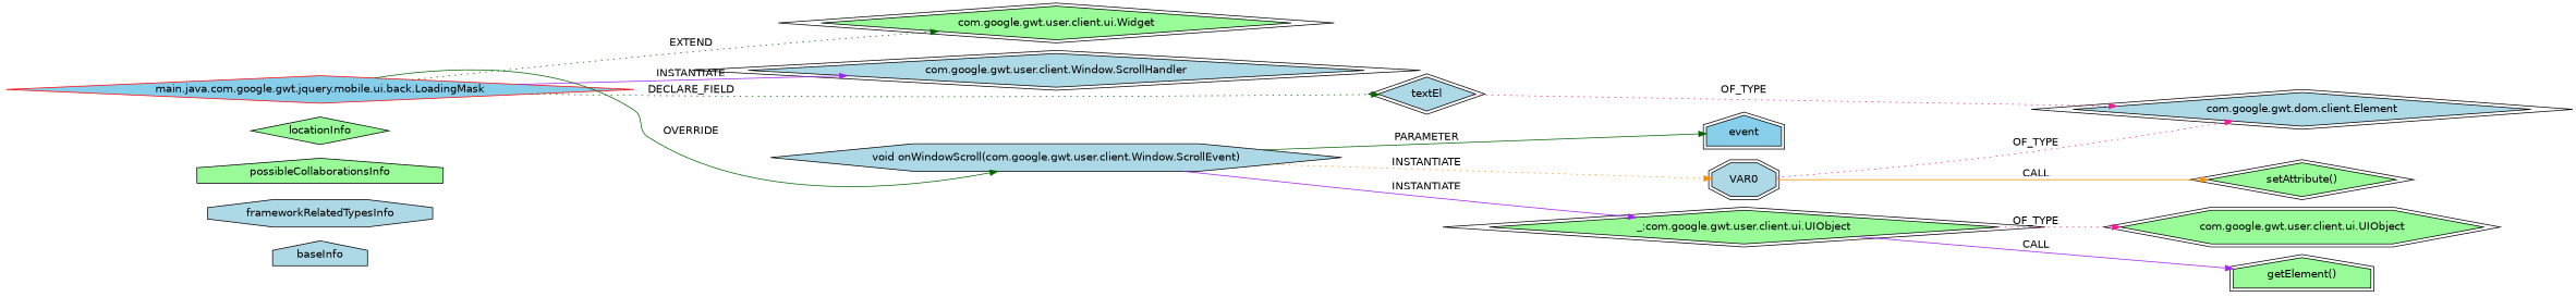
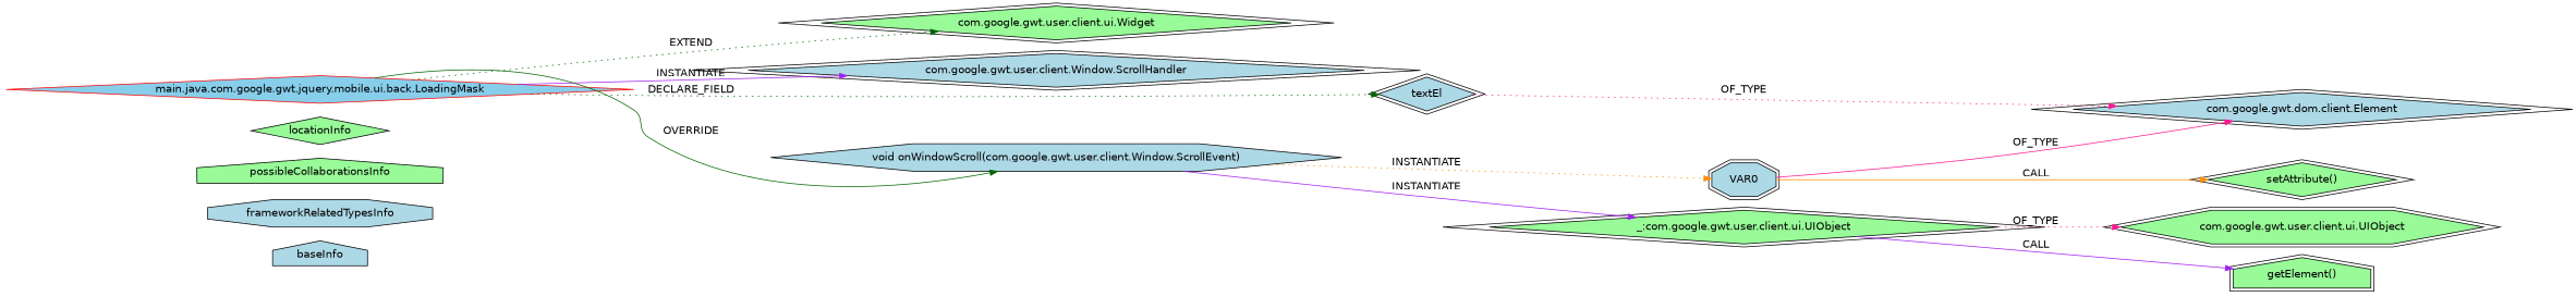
  digraph {
    fontname="DejaVu Sans"
    rankdir=LR
    node [fillcolor=lightblue fontname="DejaVu Sans" shape=diamond style=filled isFrameworkType=true peripheries=2]
    edge [color=darkgreen fontname="DejaVu Sans" style=dotted]
    baseInfo [category=extension_graph graphId=3193 isAnonymous=false possibleRelation=false shape=house isFrameworkType="" peripheries=""]
    frameworkRelatedTypesInfo [0="com.google.gwt.user.client.ui.Widget" 1="com.google.gwt.user.client.Window.ScrollHandler" shape=octagon isFrameworkType="" peripheries=""]
    possibleCollaborationsInfo [fillcolor=palegreen shape=house isFrameworkType="" peripheries=""]
    locationInfo [contextSignature=LoadingMask filePath="/jhudson8-gwt-jquery-ui/gwt-jquery-ui-master/core/gwt-jquery-ui-mobile/src/main/java/com/google/gwt/jquery/mobile/ui/back/LoadingMask.java" fillcolor=palegreen graphId=3193 projectName="jhudson8-gwt-jquery-ui" isFrameworkType="" peripheries=""]
    n5 [color=red fillcolor=skyblue isFrameworkType=false label="main.java.com.google.gwt.jquery.mobile.ui.back.LoadingMask" vertexType=ROOT_CLIENT_CLASS_DECLARATION peripheries=""]
    n6 [fillcolor=palegreen label="com.google.gwt.user.client.ui.Widget" vertexType=FRAMEWORK_CLASS_TYPE]
    n7 [label="com.google.gwt.user.client.Window.ScrollHandler" vertexType=FRAMEWORK_INTERFACE_TYPE]
    n8 [label=textEl vertexType=FIELD_DECLARATION]
    n9 [isFrameworkType=false label="void onWindowScroll(com.google.gwt.user.client.Window.ScrollEvent)" shape=hexagon vertexType=OVERRIDING_METHOD_DECLARATION peripheries=""]
    n10 [label="com.google.gwt.dom.client.Element" vertexType=FRAMEWORK_CLASS_TYPE]
-   n11 [fillcolor=skyblue label=event shape=house vertexType=PARAMETER_DECLARATION]
    n12 [label=VAR0 shape=octagon vertexType=VARIABLE_EXPRESION]
    n13 [fillcolor=palegreen label="_:com.google.gwt.user.client.ui.UIObject" vertexType=VARIABLE_EXPRESION]
    n14 [fillcolor=palegreen label="setAttribute()" vertexType=INSIDE_CALL]
    n15 [fillcolor=palegreen label="com.google.gwt.user.client.ui.UIObject" shape=hexagon vertexType=FRAMEWORK_CLASS_TYPE]
    n16 [fillcolor=palegreen label="getElement()" shape=house vertexType=INSIDE_CALL]
    n5 -> n6 [label=EXTEND]
    n5 -> n7 [color=purple label=INSTANTIATE style=solid]
    n5 -> n8 [label=DECLARE_FIELD]
    n5 -> n9 [label=OVERRIDE style=solid]
    n8 -> n10 [color=deeppink label=OF_TYPE]
-   n9 -> n11 [label=PARAMETER style=solid]
    n9 -> n12 [color=darkorange label=INSTANTIATE]
    n9 -> n13 [color=purple label=INSTANTIATE style=solid]
-   n12 -> n10 [color=deeppink label=OF_TYPE]
+   n12 -> n10 [color=deeppink label=OF_TYPE style=solid]
    n12 -> n14 [color=darkorange label=CALL style=solid]
    n13 -> n15 [color=deeppink label=OF_TYPE]
    n13 -> n16 [color=purple label=CALL style=solid]
  }
